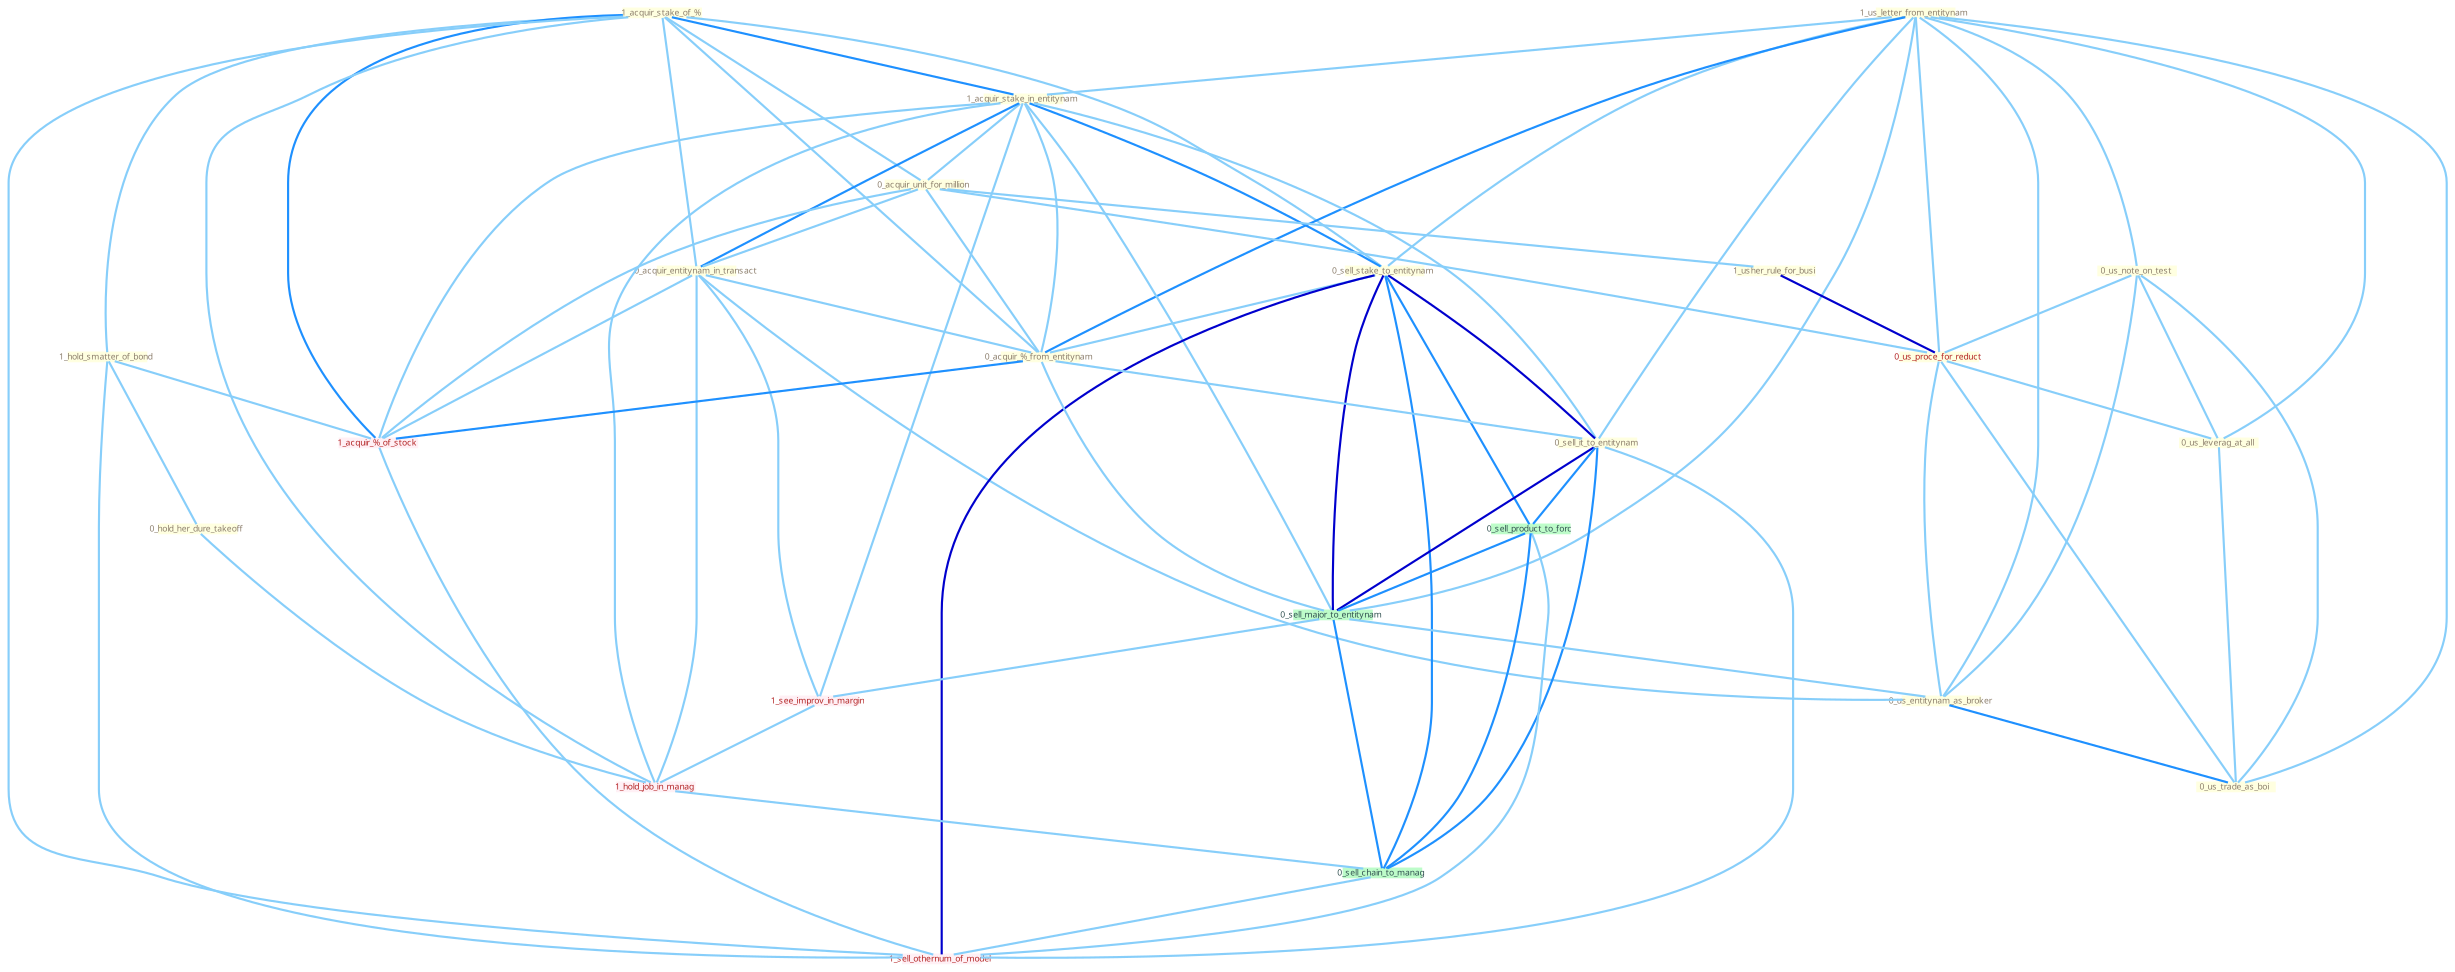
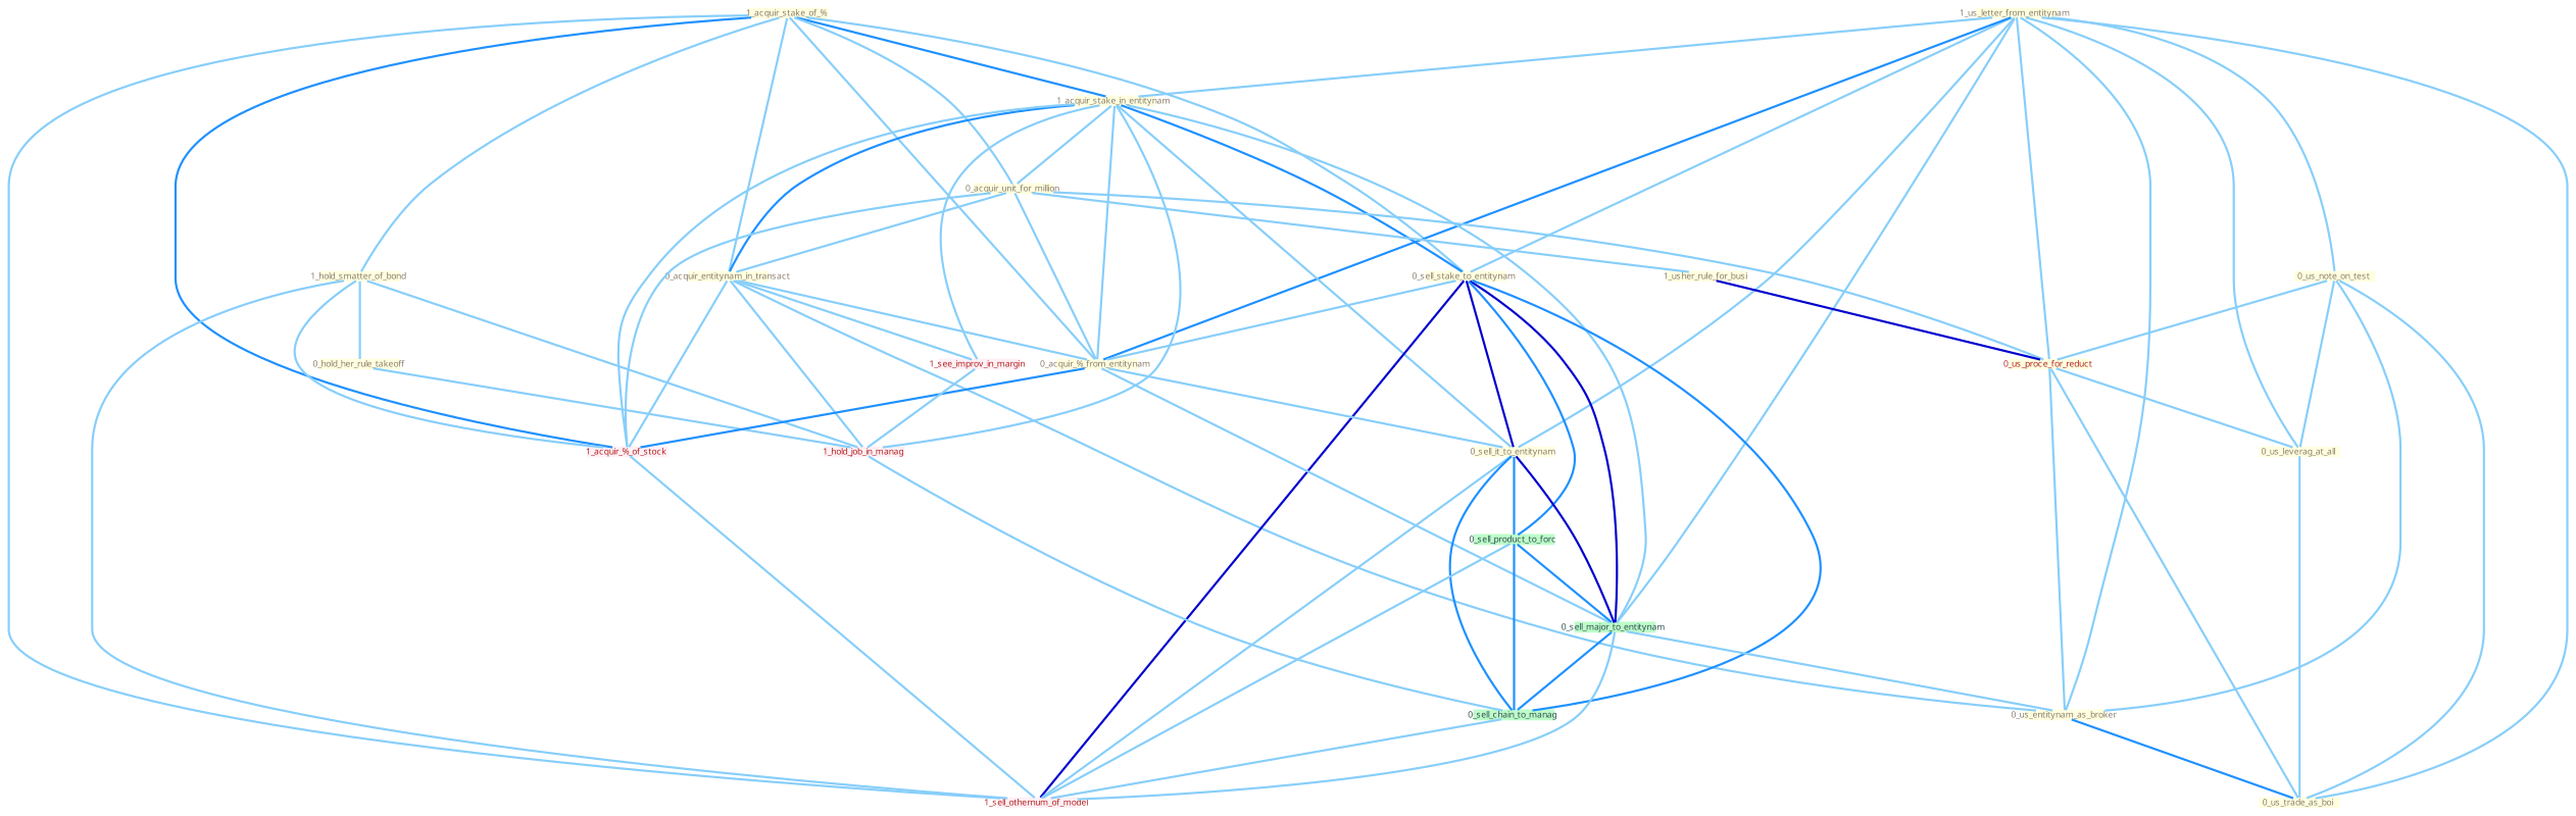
  graph {
    fontname="Noto Sans"
    node [color="#ffffe0" fixedsize=true fontcolor="#8b7d6b" fontname="Noto Sans" fontsize=4 shape=polygon style=filled]
    edge [color="#87cefa" fontname="Noto Sans" w=1]
    "1_acquir_stake_of_% " [height=.06 width=.5]
    "1_us_letter_from_entitynam " [height=.06 width=.5]
    "1_hold_smatter_of_bond " [height=.06 width=.5]
    "1_acquir_stake_in_entitynam " [height=.06 width=.5]
    "0_acquir_unit_for_million " [height=.06 width=.5]
-   "0_hold_her_dure_takeoff " [height=.06 width=.5]
+   "0_hold_her_dure_takeoff " [height=.06 width=.5 label="0_hold_her_rule_takeoff"]
    "1_usher_rule_for_busi " [height=.06 width=.5]
    "0_us_note_on_test " [height=.06 width=.5]
    "0_acquir_entitynam_in_transact " [height=.06 width=.5]
    "0_us_proce_for_reduct " [fontcolor="#b22222" height=.06 width=.5]
    "0_sell_stake_to_entitynam " [height=.06 width=.5]
    "0_us_leverag_at_all " [height=.06 width=.5]
    "0_acquir_%_from_entitynam " [height=.06 width=.5]
    "0_sell_it_to_entitynam " [height=.06 width=.5]
    "0_us_entitynam_as_broker " [height=.06 width=.5]
    "0_us_trade_as_boi " [height=.06 width=.5]
    "1_see_improv_in_margin " [color="#fff0f5" fontcolor="#b22222" height=.06 width=.5]
    "1_acquir_%_of_stock " [color="#fff0f5" fontcolor="#b22222" height=.06 width=.5]
    "1_hold_job_in_manag " [color="#fff0f5" fontcolor="#b22222" height=.06 width=.5]
    "1_sell_othernum_of_model " [color="#fff0f5" fontcolor="#b22222" height=.06 width=.5]
    "0_sell_major_to_entitynam " [color="#BDFCC9" fontcolor="#2f4f4f" height=.06 width=.5]
    "0_sell_product_to_forc " [color="#BDFCC9" fontcolor="#2f4f4f" height=.06 width=.5]
    "0_sell_chain_to_manag " [color="#BDFCC9" fontcolor="#2f4f4f" height=.06 width=.5]
    subgraph sub_1 {
      "1_acquir_stake_of_% "
      "1_us_letter_from_entitynam "
      "1_hold_smatter_of_bond "
      "1_acquir_stake_in_entitynam "
      "0_acquir_unit_for_million "
      "0_hold_her_dure_takeoff "
      "1_usher_rule_for_busi "
      "0_us_note_on_test "
      "0_acquir_entitynam_in_transact "
      "0_us_proce_for_reduct "
      "0_sell_stake_to_entitynam "
      "0_us_leverag_at_all "
      "0_acquir_%_from_entitynam "
      "0_sell_it_to_entitynam "
      "0_us_entitynam_as_broker "
      "0_us_trade_as_boi "
    }
    subgraph sub_2 {
      "1_see_improv_in_margin "
      "1_acquir_%_of_stock "
      "1_hold_job_in_manag "
      "1_sell_othernum_of_model "
    }
    "1_acquir_stake_of_% " -- "1_hold_smatter_of_bond "
    "1_acquir_stake_of_% " -- "1_acquir_stake_in_entitynam " [color="#1e90ff" w=2]
    "1_acquir_stake_of_% " -- "0_acquir_unit_for_million "
    "1_acquir_stake_of_% " -- "0_acquir_entitynam_in_transact "
    "1_acquir_stake_of_% " -- "0_sell_stake_to_entitynam "
    "1_acquir_stake_of_% " -- "0_acquir_%_from_entitynam "
    "1_acquir_stake_of_% " -- "1_acquir_%_of_stock " [color="#1e90ff" w=2]
    "1_acquir_stake_of_% " -- "1_sell_othernum_of_model "
    "1_us_letter_from_entitynam " -- "1_acquir_stake_in_entitynam "
    "1_us_letter_from_entitynam " -- "0_us_note_on_test "
    "1_us_letter_from_entitynam " -- "0_us_proce_for_reduct "
    "1_us_letter_from_entitynam " -- "0_sell_stake_to_entitynam "
    "1_us_letter_from_entitynam " -- "0_us_leverag_at_all "
    "1_us_letter_from_entitynam " -- "0_acquir_%_from_entitynam " [color="#1e90ff" w=2]
    "1_us_letter_from_entitynam " -- "0_sell_it_to_entitynam "
    "1_us_letter_from_entitynam " -- "0_us_entitynam_as_broker "
    "1_us_letter_from_entitynam " -- "0_us_trade_as_boi "
    "1_us_letter_from_entitynam " -- "0_sell_major_to_entitynam "
    "1_hold_smatter_of_bond " -- "0_hold_her_dure_takeoff "
    "1_hold_smatter_of_bond " -- "1_acquir_%_of_stock "
-   "1_acquir_stake_of_% " -- "1_hold_job_in_manag "
+   "1_hold_smatter_of_bond " -- "1_hold_job_in_manag "
    "1_hold_smatter_of_bond " -- "1_sell_othernum_of_model "
    "1_acquir_stake_in_entitynam " -- "0_acquir_unit_for_million "
    "1_acquir_stake_in_entitynam " -- "0_acquir_entitynam_in_transact " [color="#1e90ff" w=2]
    "1_acquir_stake_in_entitynam " -- "0_sell_stake_to_entitynam " [color="#1e90ff" w=2]
    "1_acquir_stake_in_entitynam " -- "0_acquir_%_from_entitynam " [w=2]
    "1_acquir_stake_in_entitynam " -- "0_sell_it_to_entitynam "
    "1_acquir_stake_in_entitynam " -- "1_see_improv_in_margin "
    "1_acquir_stake_in_entitynam " -- "1_acquir_%_of_stock "
    "1_acquir_stake_in_entitynam " -- "1_hold_job_in_manag "
    "1_acquir_stake_in_entitynam " -- "0_sell_major_to_entitynam "
    "0_acquir_unit_for_million " -- "1_usher_rule_for_busi "
    "0_acquir_unit_for_million " -- "0_acquir_entitynam_in_transact "
    "0_acquir_unit_for_million " -- "0_us_proce_for_reduct "
    "0_acquir_unit_for_million " -- "0_acquir_%_from_entitynam "
    "0_acquir_unit_for_million " -- "1_acquir_%_of_stock "
    "0_hold_her_dure_takeoff " -- "1_hold_job_in_manag "
    "1_usher_rule_for_busi " -- "0_us_proce_for_reduct " [color="#0000cd"]
    "0_us_note_on_test " -- "0_us_proce_for_reduct "
    "0_us_note_on_test " -- "0_us_leverag_at_all "
    "0_us_note_on_test " -- "0_us_entitynam_as_broker "
    "0_us_note_on_test " -- "0_us_trade_as_boi "
    "0_acquir_entitynam_in_transact " -- "0_acquir_%_from_entitynam "
    "0_acquir_entitynam_in_transact " -- "0_us_entitynam_as_broker "
    "0_acquir_entitynam_in_transact " -- "1_see_improv_in_margin "
    "0_acquir_entitynam_in_transact " -- "1_acquir_%_of_stock "
    "0_acquir_entitynam_in_transact " -- "1_hold_job_in_manag "
    "0_us_proce_for_reduct " -- "0_us_leverag_at_all "
    "0_us_proce_for_reduct " -- "0_us_entitynam_as_broker "
    "0_us_proce_for_reduct " -- "0_us_trade_as_boi "
    "0_sell_stake_to_entitynam " -- "0_acquir_%_from_entitynam "
    "0_sell_stake_to_entitynam " -- "0_sell_it_to_entitynam " [color="#0000cd" w=3]
    "0_sell_stake_to_entitynam " -- "1_sell_othernum_of_model " [color="#0000cd"]
    "0_sell_stake_to_entitynam " -- "0_sell_major_to_entitynam " [color="#0000cd" w=3]
    "0_sell_stake_to_entitynam " -- "0_sell_product_to_forc " [color="#1e90ff" w=2]
    "0_sell_stake_to_entitynam " -- "0_sell_chain_to_manag " [color="#1e90ff" w=2]
    "0_us_leverag_at_all " -- "0_us_trade_as_boi "
    "0_acquir_%_from_entitynam " -- "0_sell_it_to_entitynam "
    "0_acquir_%_from_entitynam " -- "1_acquir_%_of_stock " [color="#1e90ff" w=2]
    "0_acquir_%_from_entitynam " -- "0_sell_major_to_entitynam "
    "0_sell_it_to_entitynam " -- "1_sell_othernum_of_model "
    "0_sell_it_to_entitynam " -- "0_sell_major_to_entitynam " [color="#0000cd" w=3]
    "0_sell_it_to_entitynam " -- "0_sell_product_to_forc " [color="#1e90ff" w=2]
    "0_sell_it_to_entitynam " -- "0_sell_chain_to_manag " [color="#1e90ff" w=2]
    "0_us_entitynam_as_broker " -- "0_us_trade_as_boi " [color="#1e90ff" w=2]
    "1_see_improv_in_margin " -- "1_hold_job_in_manag "
    "1_acquir_%_of_stock " -- "1_sell_othernum_of_model "
    "1_hold_job_in_manag " -- "0_sell_chain_to_manag "
    "0_sell_major_to_entitynam " -- "0_us_entitynam_as_broker "
-   "0_sell_major_to_entitynam " -- "1_see_improv_in_margin "
+   "0_sell_major_to_entitynam " -- "1_sell_othernum_of_model "
    "0_sell_major_to_entitynam " -- "0_sell_chain_to_manag " [color="#1e90ff" w=2]
    "0_sell_product_to_forc " -- "1_sell_othernum_of_model "
    "0_sell_product_to_forc " -- "0_sell_major_to_entitynam " [color="#1e90ff" w=2]
    "0_sell_product_to_forc " -- "0_sell_chain_to_manag " [color="#1e90ff" w=2]
    "0_sell_chain_to_manag " -- "1_sell_othernum_of_model "
  }
